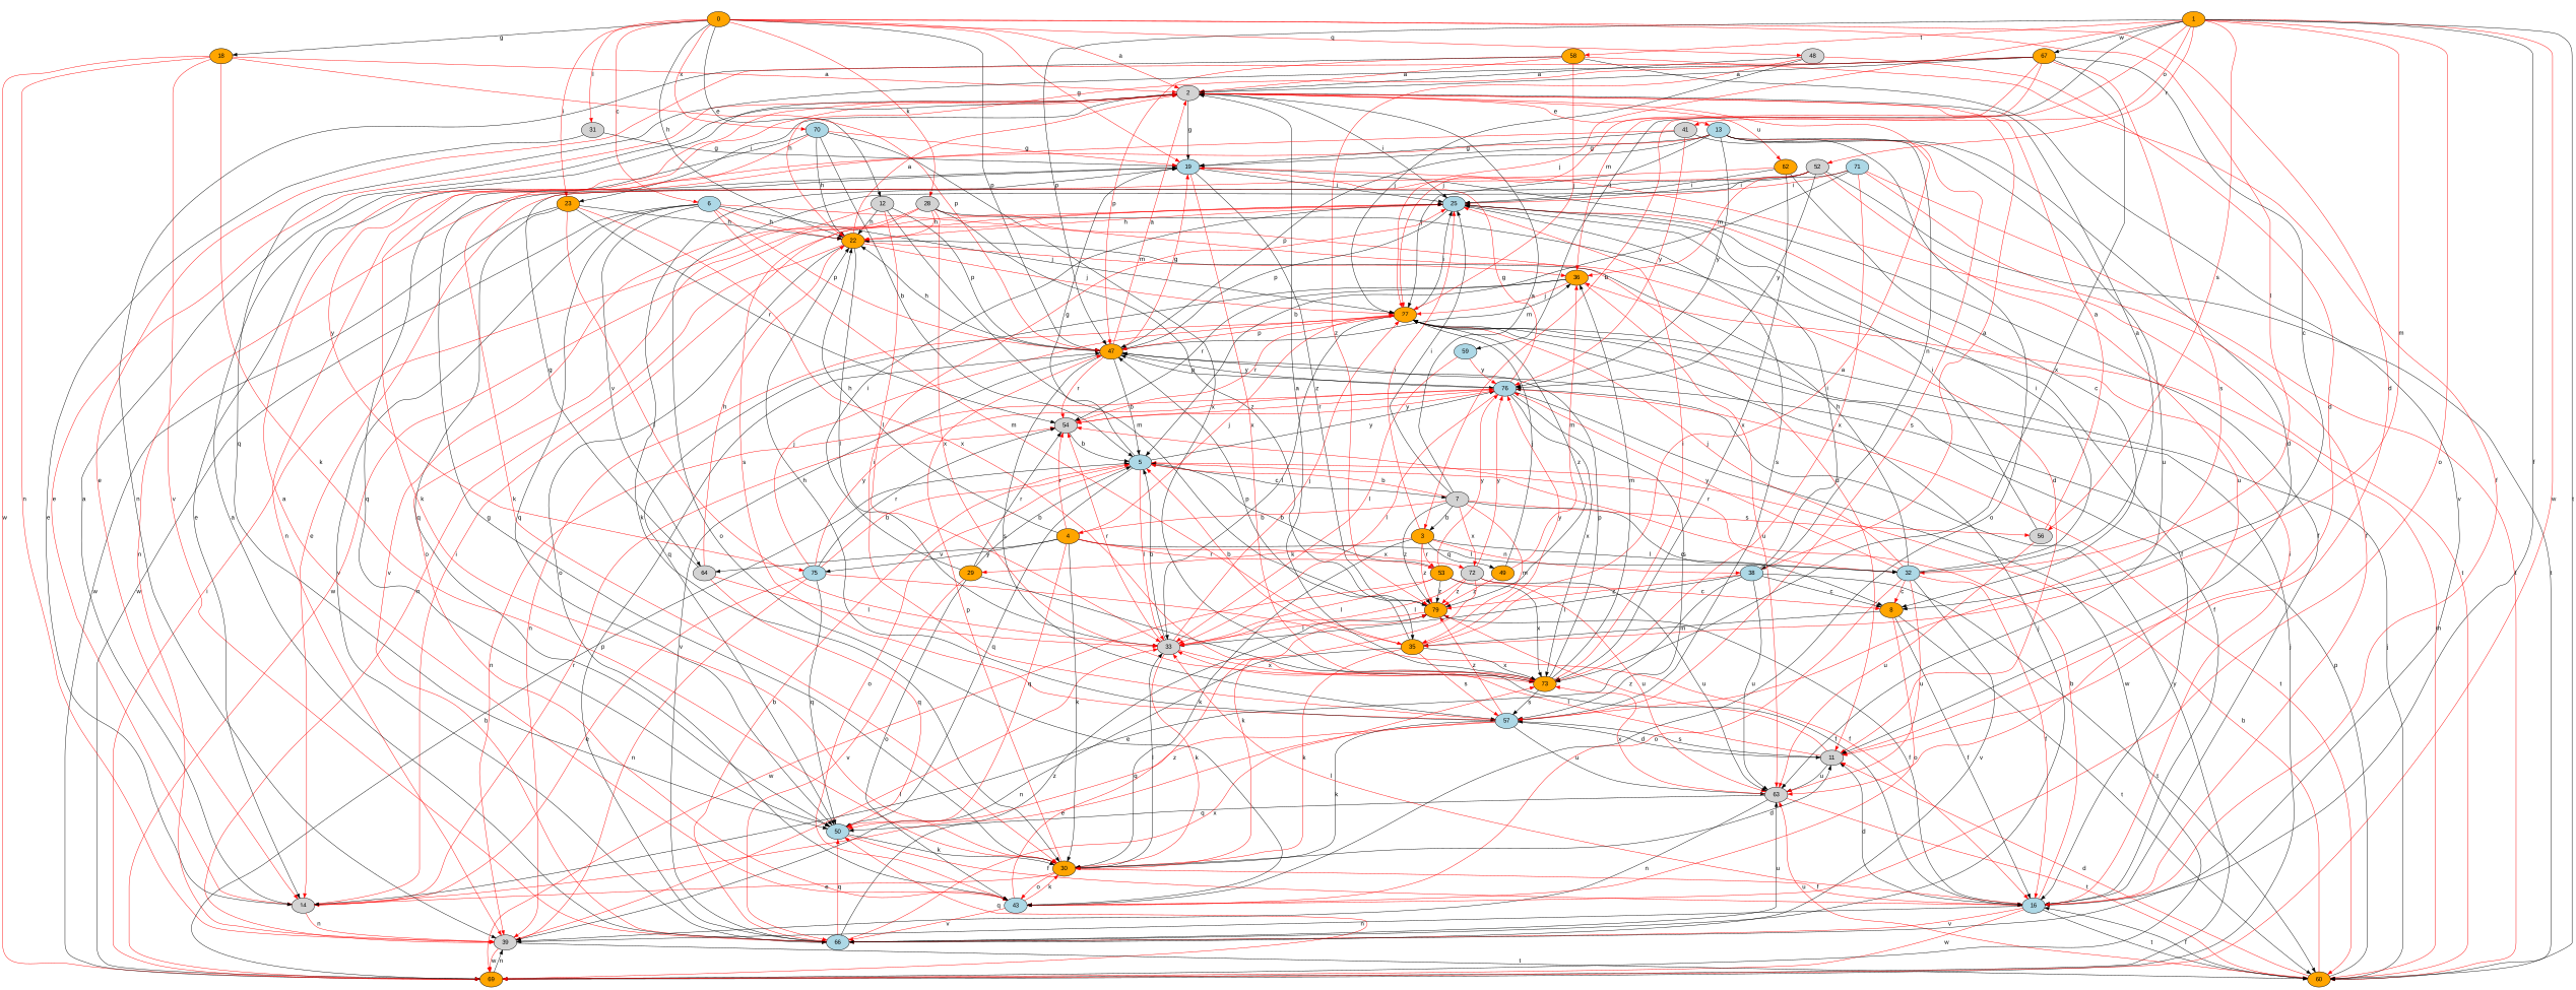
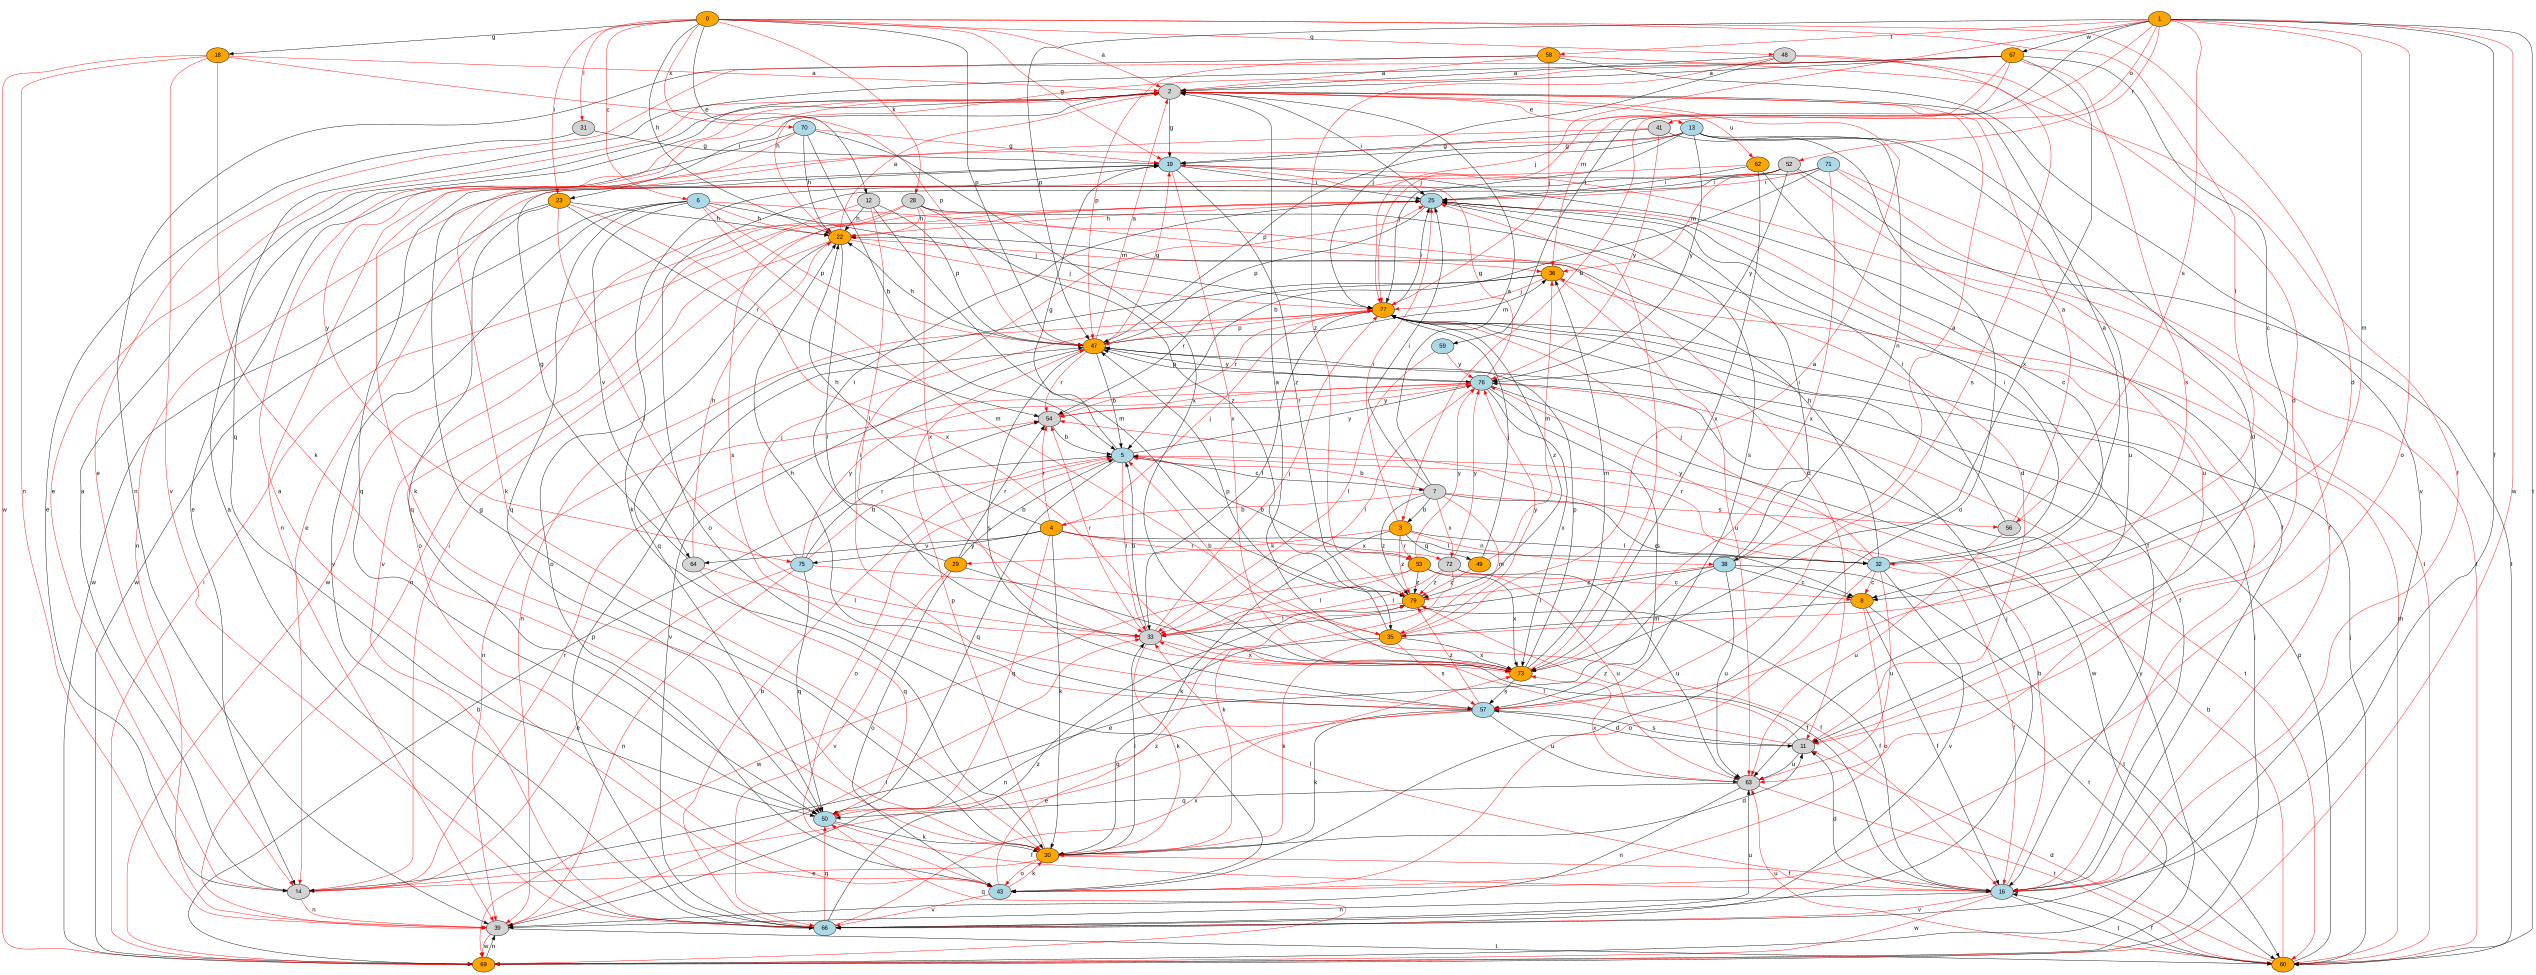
  strict digraph {
    fontname="Liberation Sans"
    node [fillcolor=orange fontname="Liberation Sans" style=filled]
    edge [color=red fontname="Liberation Sans"]
    2 [fillcolor=lightgrey]
    0
    6 [fillcolor=lightblue]
    11 [fillcolor=lightgrey]
    12 [fillcolor=lightgrey]
    n6 [label=18]
    19 [fillcolor=lightblue]
    22
    23
    28 [fillcolor=lightgrey]
    31 [fillcolor=lightgrey]
    32 [fillcolor=lightblue]
    47
    48 [fillcolor=lightgrey]
    70 [fillcolor=lightblue]
    13 [fillcolor=lightblue]
    14 [fillcolor=lightgrey]
    25 [fillcolor=lightblue]
    62
    75 [fillcolor=lightblue]
    27
    35
    69
    50 [fillcolor=lightblue]
    64 [fillcolor=lightgrey]
    66 [fillcolor=lightblue]
    79
    33 [fillcolor=lightgrey]
    57 [fillcolor=lightblue]
    63 [fillcolor=lightgrey]
    43 [fillcolor=lightblue]
    16 [fillcolor=lightblue]
    60
    5 [fillcolor=lightblue]
    39 [fillcolor=lightgrey]
    30
    73
    36
    54 [fillcolor=lightgrey]
    76 [fillcolor=lightblue]
    8
    71 [fillcolor=lightblue]
    1
    3
    41 [fillcolor=lightgrey]
    52 [fillcolor=lightgrey]
    56 [fillcolor=lightgrey]
    58
    59 [fillcolor=lightblue]
    67
    29
    38 [fillcolor=lightblue]
    49
    53
    4
    72 [fillcolor=lightgrey]
    7 [fillcolor=lightgrey]
    2 -> 19 [color=black label=g]
    2 -> 23 [color=black label=i]
    2 -> 13 [label=e]
    2 -> 14 [label=e]
    2 -> 25 [color=black label=i]
    2 -> 62 [label=u]
    2 -> 75 [label=y]
    0 -> 2 [label=a]
    0 -> 6 [label=c]
    0 -> 11 [label=d]
    0 -> 12 [color=black label=e]
    0 -> n6 [color=black label=g]
    0 -> 19 [label=g]
    0 -> 22 [color=black label=h]
    0 -> 23 [label=i]
    0 -> 28 [label=k]
    0 -> 31 [label=l]
    0 -> 32 [label=l]
    0 -> 47 [color=black label=p]
    0 -> 48 [label=q]
    0 -> 70 [label=x]
    6 -> 11 [label=d]
    6 -> 22 [label=h]
    6 -> 47 [label=p]
    6 -> 27 [color=black label=j]
    6 -> 35 [label=m]
    6 -> 69 [color=black label=w]
    6 -> 50 [color=black label=q]
    6 -> 64 [color=black label=v]
    6 -> 66 [color=black label=v]
    11 -> 79 [label=z]
    11 -> 33 [label=l]
    11 -> 57 [color=black label=s]
    11 -> 63 [color=black label=u]
    12 -> 22 [color=black label=h]
    12 -> 47 [color=black label=p]
    12 -> 35 [color=black label=m]
    12 -> 33 [label=l]
    12 -> 43 [label=o]
    n6 -> 2 [label=a]
    n6 -> 47 [label=p]
    n6 -> 69 [label=w]
    n6 -> 66 [label=v]
    n6 -> 39 [label=n]
    n6 -> 30 [label=k]
    19 -> 25 [color=black label=i]
    19 -> 50 [color=black label=q]
    19 -> 79 [color=black label=z]
    19 -> 16 [color=black label=f]
    19 -> 60 [label=t]
    19 -> 73 [label=x]
    22 -> 2 [label=a]
    22 -> 27 [label=j]
    22 -> 33 [color=black label=l]
    22 -> 43 [color=black label=o]
    22 -> 39 [label=n]
    22 -> 36 [label=m]
    23 -> 22 [color=black label=h]
    23 -> 69 [color=black label=w]
    23 -> 50 [color=black label=q]
    23 -> 33 [label=l]
    23 -> 73 [label=x]
    23 -> 54 [color=black label=r]
    28 -> 11 [label=d]
    28 -> 22 [label=h]
    28 -> 66 [label=v]
    28 -> 79 [color=black label=z]
    28 -> 57 [label=s]
    28 -> 16 [color=black label=f]
    28 -> 73 [label=x]
    31 -> 19 [color=black label=g]
    31 -> 14 [color=black label=e]
    32 -> 2 [color=black label=a]
    32 -> 22 [color=black label=h]
    32 -> 25 [color=black label=i]
    32 -> 27 [label=j]
    32 -> 66 [color=black label=v]
    32 -> 63 [label=u]
    32 -> 43 [label=o]
    32 -> 16 [label=f]
    32 -> 54 [label=r]
    32 -> 76 [label=y]
    32 -> 8 [label=c]
    47 -> 2 [label=a]
    47 -> 19 [label=g]
    47 -> 22 [color=black label=h]
    47 -> 66 [color=black label=v]
    47 -> 57 [color=black label=s]
    47 -> 5 [color=black label=b]
    47 -> 36 [color=black label=m]
    47 -> 54 [label=r]
    47 -> 76 [color=black label=y]
    48 -> 2 [color=black label=a]
    48 -> 11 [label=d]
    48 -> 27 [color=black label=j]
    48 -> 79 [label=z]
    70 -> 19 [label=g]
    70 -> 22 [color=black label=h]
    70 -> 14 [color=black label=e]
    70 -> 5 [color=black label=b]
    70 -> 30 [label=k]
    70 -> 73 [color=black label=x]
    13 -> 11 [color=black label=d]
    13 -> 19 [color=black label=g]
    13 -> 47 [color=black label=p]
    13 -> 27 [color=black label=j]
-   13 -> 57 [label=s]
+   48 -> 57 [label=s]
    13 -> 63 [color=black label=u]
    13 -> 39 [label=n]
    13 -> 76 [color=black label=y]
    13 -> 38 [color=black label=n]
    14 -> 2 [color=black label=a]
    14 -> 25 [label=i]
    14 -> 39 [label=n]
    14 -> 54 [label=r]
    25 -> 22 [label=h]
    25 -> 47 [color=black label=p]
    25 -> 69 [label=w]
    25 -> 57 [color=black label=s]
    62 -> 25 [color=black label=i]
    62 -> 39 [label=n]
    62 -> 73 [color=black label=x]
    62 -> 8 [color=black label=c]
    75 -> 14 [label=e]
    75 -> 27 [label=j]
    75 -> 50 [color=black label=q]
    75 -> 16 [label=f]
    75 -> 5 [label=b]
    75 -> 39 [label=n]
    75 -> 54 [color=black label=r]
    75 -> 76 [label=y]
    27 -> 47 [label=p]
    27 -> 25 [color=black label=i]
    27 -> 79 [color=black label=z]
    27 -> 33 [color=black label=l]
    27 -> 16 [color=black label=f]
    27 -> 39 [label=n]
    27 -> 54 [label=r]
    35 -> 2 [label=a]
    35 -> 47 [color=black label=p]
    35 -> 57 [label=s]
    35 -> 5 [label=b]
    35 -> 39 [color=black label=n]
    35 -> 30 [label=k]
    35 -> 73 [color=black label=x]
    35 -> 76 [label=y]
    69 -> 25 [label=i]
    69 -> 27 [color=black label=j]
    69 -> 50 [label=q]
    69 -> 5 [color=black label=b]
    69 -> 39 [color=black label=n]
    69 -> 76 [color=black label=y]
    50 -> 16 [label=f]
    50 -> 30 [color=black label=k]
    64 -> 19 [color=black label=g]
    64 -> 22 [label=h]
    64 -> 50 [label=q]
    64 -> 33 [label=l]
    66 -> 2 [color=black label=a]
    66 -> 47 [color=black label=p]
    66 -> 27 [color=black label=j]
    66 -> 50 [label=q]
    66 -> 79 [color=black label=z]
    66 -> 63 [color=black label=u]
    66 -> 5 [label=b]
    66 -> 73 [label=x]
    79 -> 33 [label=l]
    79 -> 16 [color=black label=f]
    33 -> 27 [label=j]
    33 -> 5 [color=black label=b]
    33 -> 30 [label=k]
    33 -> 73 [label=x]
    33 -> 54 [label=r]
    57 -> 11 [color=black label=d]
    57 -> 22 [color=black label=h]
    57 -> 14 [label=e]
    57 -> 25 [label=i]
    57 -> 50 [label=q]
    57 -> 79 [label=z]
    57 -> 63 [color=black label=u]
    57 -> 30 [color=black label=k]
    63 -> 50 [color=black label=q]
    63 -> 60 [label=t]
    63 -> 39 [color=black label=n]
    63 -> 73 [label=x]
    43 -> 2 [label=a]
    43 -> 66 [label=v]
    43 -> 79 [label=z]
    43 -> 30 [label=k]
    16 -> 11 [color=black label=d]
    16 -> 25 [label=i]
    16 -> 69 [label=w]
    16 -> 66 [label=v]
    16 -> 33 [label=l]
    16 -> 60 [color=black label=t]
    16 -> 5 [label=b]
    16 -> 39 [color=black label=n]
    60 -> 11 [label=d]
    60 -> 47 [color=black label=p]
    60 -> 27 [color=black label=j]
    60 -> 63 [label=u]
    60 -> 16 [color=black label=f]
    60 -> 5 [label=b]
    60 -> 36 [label=m]
    5 -> 19 [color=black label=g]
    5 -> 50 [color=black label=q]
    5 -> 33 [label=l]
    5 -> 43 [label=o]
    5 -> 76 [color=black label=y]
    5 -> 7 [color=black label=c]
    39 -> 69 [label=w]
    39 -> 33 [label=l]
    39 -> 60 [color=black label=t]
    30 -> 11 [color=black label=d]
    30 -> 19 [color=black label=g]
    30 -> 47 [label=p]
    30 -> 14 [label=e]
    30 -> 33 [color=black label=l]
    30 -> 43 [label=o]
    30 -> 16 [label=f]
    73 -> 2 [color=black label=a]
    73 -> 47 [color=black label=p]
    73 -> 25 [label=i]
    73 -> 57 [color=black label=s]
    73 -> 36 [color=black label=m]
    36 -> 27 [label=j]
    36 -> 50 [color=black label=q]
    36 -> 63 [label=u]
    36 -> 54 [color=black label=r]
    54 -> 5 [color=black label=b]
    54 -> 76 [label=y]
    76 -> 19 [label=g]
    76 -> 47 [color=black label=p]
    76 -> 69 [color=black label=w]
    76 -> 33 [label=l]
    76 -> 57 [color=black label=s]
    76 -> 60 [label=t]
    76 -> 39 [label=n]
    76 -> 73 [color=black label=x]
    76 -> 54 [label=r]
    8 -> 35 [color=black label=m]
    8 -> 43 [label=o]
    8 -> 16 [color=black label=f]
    8 -> 60 [color=black label=t]
    71 -> 25 [label=i]
    71 -> 43 [color=black label=o]
    71 -> 16 [label=f]
    71 -> 60 [label=t]
    71 -> 5 [color=black label=b]
    71 -> 73 [label=x]
    1 -> 47 [color=black label=p]
    1 -> 27 [label=j]
    1 -> 35 [label=m]
    1 -> 69 [label=w]
    1 -> 43 [label=o]
    1 -> 16 [color=black label=f]
    1 -> 60 [color=black label=t]
    1 -> 3 [label=b]
    1 -> 41 [label=o]
    1 -> 52 [label=r]
    1 -> 56 [label=s]
    1 -> 58 [label=t]
    1 -> 59 [color=black label=t]
    1 -> 67 [color=black label=w]
    3 -> 32 [color=black label=l]
    3 -> 25 [label=i]
    3 -> 79 [label=z]
    3 -> 30 [color=black label=k]
    3 -> 29 [label=k]
    3 -> 38 [label=n]
    3 -> 49 [color=black label=q]
    3 -> 53 [label=r]
    41 -> 19 [color=black label=g]
    41 -> 43 [color=black label=o]
    41 -> 30 [label=k]
    41 -> 76 [label=y]
    52 -> 14 [label=e]
    52 -> 25 [color=black label=i]
    52 -> 63 [label=u]
    52 -> 60 [color=black label=t]
    52 -> 30 [color=black label=k]
    52 -> 36 [label=m]
    52 -> 76 [color=black label=y]
    56 -> 2 [label=a]
    56 -> 25 [color=black label=i]
    56 -> 63 [label=u]
    58 -> 2 [label=a]
    58 -> 47 [label=p]
    58 -> 27 [label=j]
    58 -> 66 [color=black label=v]
    58 -> 16 [label=f]
    58 -> 39 [color=black label=n]
    59 -> 33 [label=l]
    59 -> 76 [label=y]
    67 -> 2 [color=black label=a]
    67 -> 22 [label=h]
    67 -> 14 [label=e]
    67 -> 27 [label=j]
    67 -> 50 [color=black label=q]
    67 -> 57 [label=s]
    67 -> 73 [color=black label=x]
    67 -> 36 [label=m]
    67 -> 8 [color=black label=c]
    29 -> 25 [color=black label=i]
    29 -> 66 [label=v]
    29 -> 43 [color=black label=o]
    29 -> 16 [color=black label=f]
    29 -> 5 [color=black label=b]
    29 -> 54 [color=black label=r]
    38 -> 2 [label=a]
    38 -> 14 [color=black label=e]
    38 -> 25 [color=black label=i]
    38 -> 79 [label=z]
    38 -> 33 [color=black label=l]
    38 -> 63 [color=black label=u]
    38 -> 60 [color=black label=t]
    38 -> 8 [color=black label=c]
    49 -> 27 [color=black label=j]
    49 -> 79 [label=z]
    49 -> 36 [label=m]
    53 -> 69 [label=w]
    53 -> 79 [color=black label=z]
    53 -> 33 [label=l]
    53 -> 63 [label=u]
    53 -> 5 [color=black label=b]
    53 -> 73 [color=black label=x]
    53 -> 76 [label=y]
    4 -> 22 [color=black label=h]
    4 -> 32 [color=black label=l]
    4 -> 75 [color=black label=y]
    4 -> 27 [label=j]
    4 -> 50 [label=q]
    4 -> 64 [color=black label=v]
    4 -> 30 [color=black label=k]
    4 -> 54 [label=r]
    4 -> 53 [label=r]
    4 -> 72 [label=x]
    72 -> 79 [label=z]
    72 -> 33 [label=l]
    72 -> 63 [color=black label=u]
    72 -> 30 [label=k]
    72 -> 76 [label=y]
    72 -> 8 [label=c]
    7 -> 2 [color=black label=a]
    7 -> 25 [color=black label=i]
    7 -> 35 [label=m]
    7 -> 79 [color=black label=z]
    7 -> 5 [label=b]
    7 -> 8 [color=black label=c]
    7 -> 3 [color=black label=b]
    7 -> 56 [label=s]
    7 -> 4 [label=b]
    7 -> 72 [label=x]
  }
